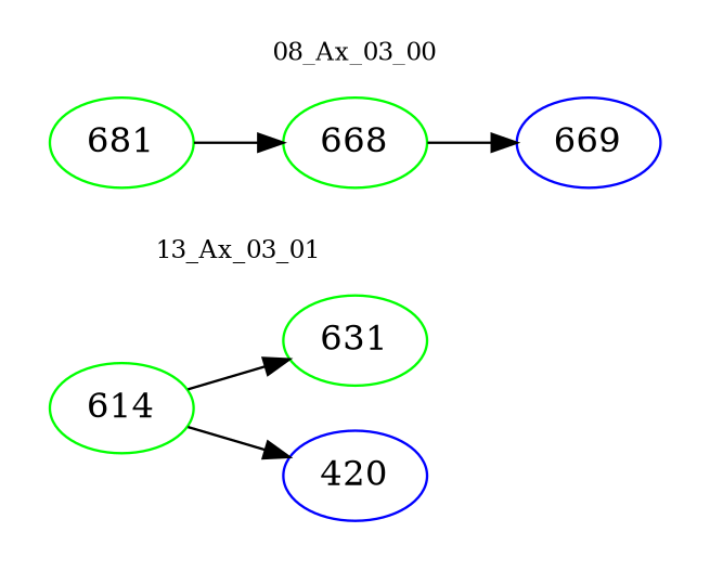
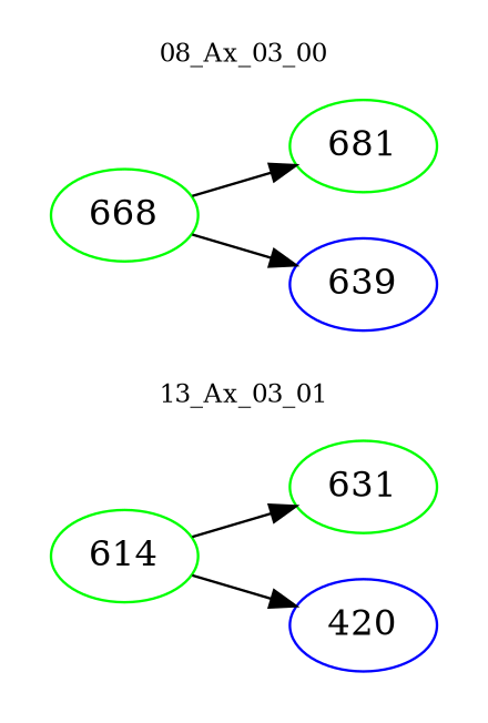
  digraph {
    rankdir=LR
    node [color=green]
    edge [color=black]
    n1 [label=614]
    n2 [color=blue label=420]
    n3 [label=631]
    n4 [label=668]
-   n5 [color=blue label=669]
+   n5 [color=blue label=639]
    n6 [label=681]
    subgraph cluster_1 {
      color=white
      fontsize=10
      label="13_Ax_03_01"
      n1
      n2
      n3
    }
    subgraph cluster_2 {
      color=white
      fontsize=10
      label="08_Ax_03_00"
      n4
      n5
      n6
    }
    n1 -> n2
    n1 -> n3
    n4 -> n5
-   n6 -> n4
+   n4 -> n6
  }
